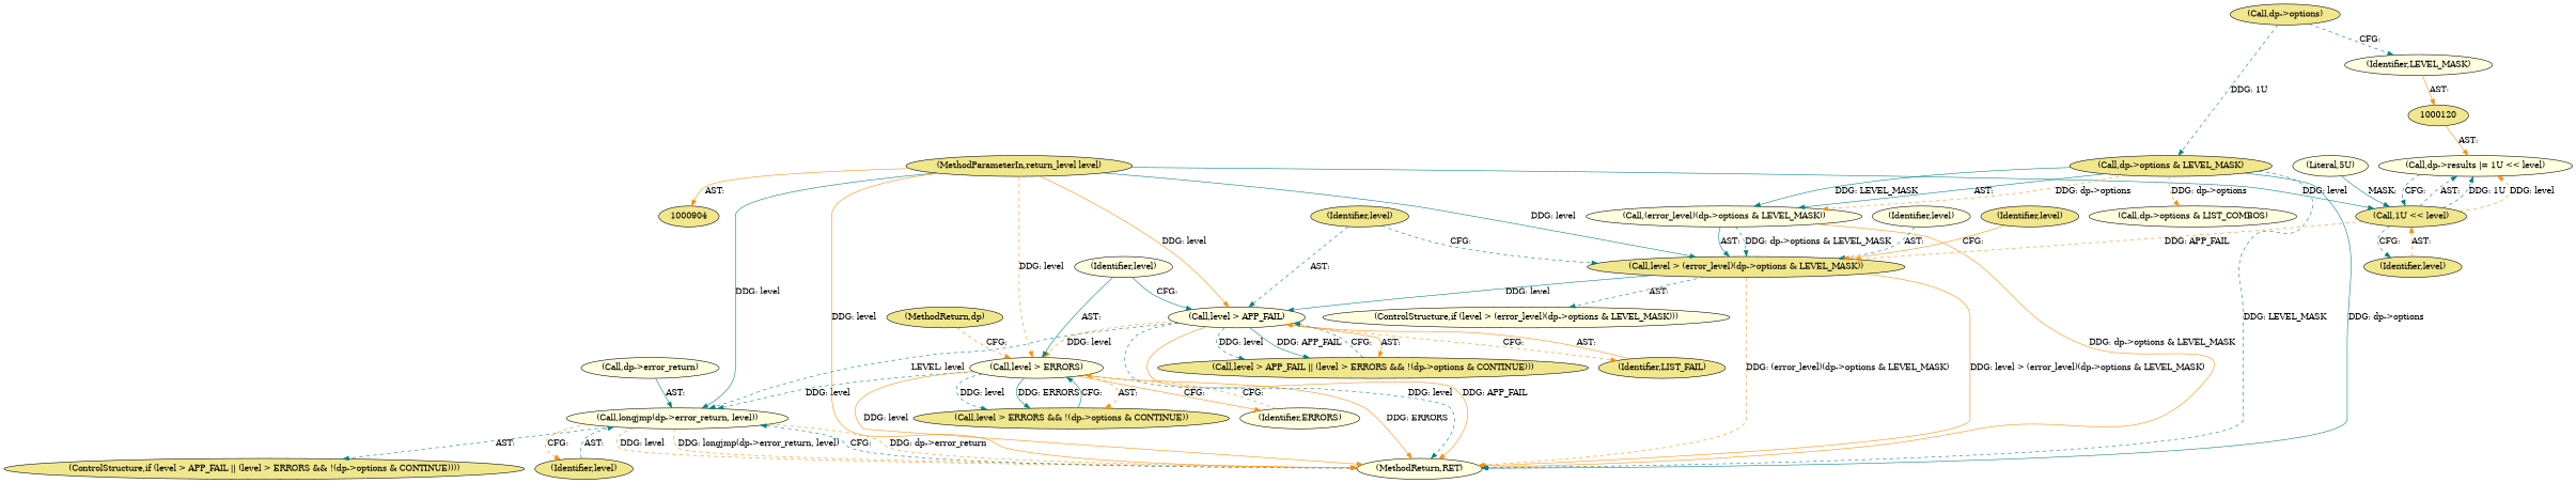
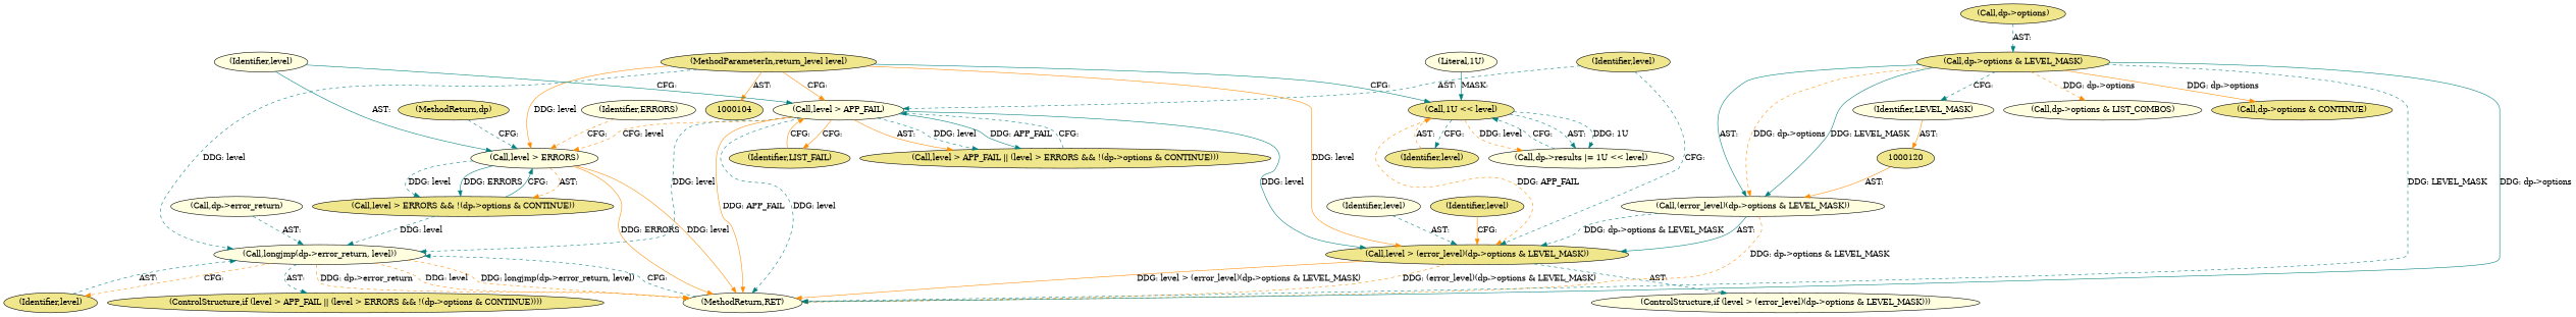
  digraph {
    node [fillcolor=khaki style=filled]
    edge [color=teal style=dashed]
    n1 [fillcolor=lightyellow label="(Call,longjmp(dp->error_return, level))"]
    n2 [fillcolor=lightyellow label="(MethodReturn,RET)"]
    n3 [label="(Identifier,level)"]
    n4 [label="(ControlStructure,if (level > APP_FAIL || (level > ERRORS && !(dp->options & CONTINUE))))"]
    n5 [fillcolor=lightyellow label="(Call,level > ERRORS)"]
    n6 [label="(Call,level > ERRORS && !(dp->options & CONTINUE))"]
    n7 [fillcolor=lightyellow label="(Identifier,ERRORS)"]
    n8 [fillcolor=lightyellow label="(Call,level > APP_FAIL)"]
    n9 [label="(Identifier,LIST_FAIL)"]
    n10 [label="(Call,level > APP_FAIL || (level > ERRORS && !(dp->options & CONTINUE)))"]
    n11 [label="(Call,level > (error_level)(dp->options & LEVEL_MASK))"]
    n12 [fillcolor=lightyellow label="(ControlStructure,if (level > (error_level)(dp->options & LEVEL_MASK)))"]
    n13 [fillcolor=lightyellow label="(Call,(error_level)(dp->options & LEVEL_MASK))"]
    n14 [label="(Call,1U << level)"]
    n15 [fillcolor=lightyellow label="(Call,dp->results |= 1U << level)"]
    n16 [label="(Identifier,level)"]
    n17 [label="(MethodParameterIn,return_level level)"]
-   1000104 [label=1000904]
+   1000104
    n19 [label="(Call,dp->options & LEVEL_MASK)"]
    n20 [fillcolor=lightyellow label="(Identifier,LEVEL_MASK)"]
    n21 [fillcolor=lightyellow label="(Call,dp->options & LIST_COMBOS)"]
+   n22 [label="(Call,dp->options & CONTINUE)"]
    1000120
    n24 [fillcolor=lightyellow label="(Call,dp->error_return)"]
    n25 [fillcolor=lightyellow label="(Identifier,level)"]
-   n26 [fillcolor=lightyellow label="(Literal,5U)"]
+   n26 [fillcolor=lightyellow label="(Literal,1U)"]
    n27 [label="(Identifier,level)"]
    n28 [fillcolor=lightyellow label="(Identifier,level)"]
    n29 [label="(MethodReturn,dp)"]
    n30 [label="(Call,dp->options)"]
    n31 [label="(Identifier,level)"]
    n1 -> n2 [color=darkorange label="DDG: dp->error_return"]
    n1 -> n2 [color=darkorange label="DDG: level"]
    n1 -> n2 [color=darkorange label="DDG: longjmp(dp->error_return, level)"]
    n1 -> n3 [color=darkorange label="CFG: "]
    n1 -> n4 [label="AST: "]
    n2 -> n1 [label="CFG: "]
    n3 -> n1 [label="AST: "]
-   n5 -> n1 [label="DDG: level"]
+   n6 -> n1 [label="DDG: level"]
    n5 -> n2 [color=darkorange label="DDG: ERRORS" style=solid]
    n5 -> n2 [color=darkorange label="DDG: level" style=solid]
    n5 -> n6 [color=darkorange label="AST: "]
    n5 -> n6 [label="DDG: level"]
    n5 -> n6 [label="DDG: ERRORS" style=solid]
-   n5 -> n7 [color=darkorange label="CFG: " style=solid]
    n6 -> n5 [label="CFG: " style=solid]
    n7 -> n5 [color=darkorange label="CFG: "]
-   n8 -> n1 [label="LEVEL: level"]
+   n8 -> n1 [label="DDG: level"]
    n8 -> n2 [label="DDG: level"]
    n8 -> n2 [color=darkorange label="DDG: APP_FAIL" style=solid]
-   n8 -> n5 [color=darkorange label="DDG: level"]
-   n8 -> n9 [color=darkorange label="CFG: "]
+   n8 -> n5 [color=darkorange label="CFG: level"]
+   n8 -> n9 [color=darkorange label="CFG: " style=solid]
    n8 -> n10 [color=darkorange label="AST: " style=solid]
    n8 -> n10 [label="DDG: level"]
    n8 -> n10 [label="DDG: APP_FAIL" style=solid]
-   n9 -> n8 [color=darkorange label="AST: " style=solid]
+   n9 -> n8 [color=darkorange label="CFG: " style=solid]
    n10 -> n8 [label="CFG: "]
    n11 -> n2 [color=darkorange label="DDG: level > (error_level)(dp->options & LEVEL_MASK)" style=solid]
    n11 -> n2 [color=darkorange label="DDG: (error_level)(dp->options & LEVEL_MASK)"]
-   n11 -> n8 [label="DDG: level" style=solid]
+   n8 -> n11 [label="DDG: level" style=solid]
    n11 -> n12 [label="AST: "]
-   n13 -> n2 [color=darkorange label="DDG: dp->options & LEVEL_MASK" style=solid]
+   n13 -> n2 [color=darkorange label="DDG: dp->options & LEVEL_MASK"]
    n13 -> n11 [label="AST: " style=solid]
    n13 -> n11 [label="DDG: dp->options & LEVEL_MASK"]
    n14 -> n11 [color=darkorange label="DDG: APP_FAIL"]
    n14 -> n15 [label="AST: "]
    n14 -> n15 [label="DDG: 1U"]
    n14 -> n15 [color=darkorange label="DDG: level"]
    n14 -> n16 [label="CFG: "]
    n15 -> n14 [label="CFG: "]
    n16 -> n14 [color=darkorange label="AST: "]
-   n17 -> n1 [label="DDG: level" style=solid]
-   n17 -> n2 [color=darkorange label="DDG: level" style=solid]
-   n17 -> n5 [color=darkorange label="DDG: level"]
-   n17 -> n8 [color=darkorange label="DDG: level" style=solid]
-   n17 -> n11 [label="DDG: level" style=solid]
-   n17 -> n14 [label="DDG: level" style=solid]
+   n17 -> n1 [label="DDG: level"]
+   n17 -> n5 [color=darkorange label="DDG: level" style=solid]
+   n17 -> n8 [color=darkorange label="CFG: " style=solid]
+   n17 -> n11 [color=darkorange label="DDG: level" style=solid]
+   n17 -> n14 [label="CFG: " style=solid]
    n17 -> 1000104 [color=darkorange label="AST: " style=solid]
    n19 -> n2 [label="DDG: LEVEL_MASK"]
    n19 -> n2 [label="DDG: dp->options" style=solid]
    n19 -> n13 [label="AST: " style=solid]
    n19 -> n13 [color=darkorange label="DDG: dp->options"]
    n19 -> n13 [label="DDG: LEVEL_MASK" style=solid]
-   n30 -> n20 [label="CFG: "]
+   n19 -> n20 [label="CFG: "]
    n19 -> n21 [color=darkorange label="DDG: dp->options"]
+   n19 -> n22 [color=darkorange label="DDG: dp->options" style=solid]
    n20 -> 1000120 [color=darkorange label="AST: " style=solid]
-   1000120 -> n15 [color=darkorange label="AST: " style=solid]
-   n24 -> n1 [label="AST: " style=solid]
+   1000120 -> n13 [color=darkorange label="AST: " style=solid]
+   n24 -> n1 [label="AST: "]
    n25 -> n5 [label="AST: " style=solid]
    n25 -> n8 [label="CFG: " style=solid]
    n26 -> n14 [label="MASK: " style=solid]
    n27 -> n8 [label="AST: "]
    n27 -> n11 [label="CFG: "]
    n28 -> n11 [label="AST: "]
-   n29 -> n5 [color=darkorange label="CFG: "]
-   n30 -> n19 [label="DDG: 1U"]
+   n29 -> n5 [label="CFG: "]
+   n30 -> n19 [label="AST: "]
    n31 -> n11 [color=darkorange label="CFG: " style=solid]
  }
